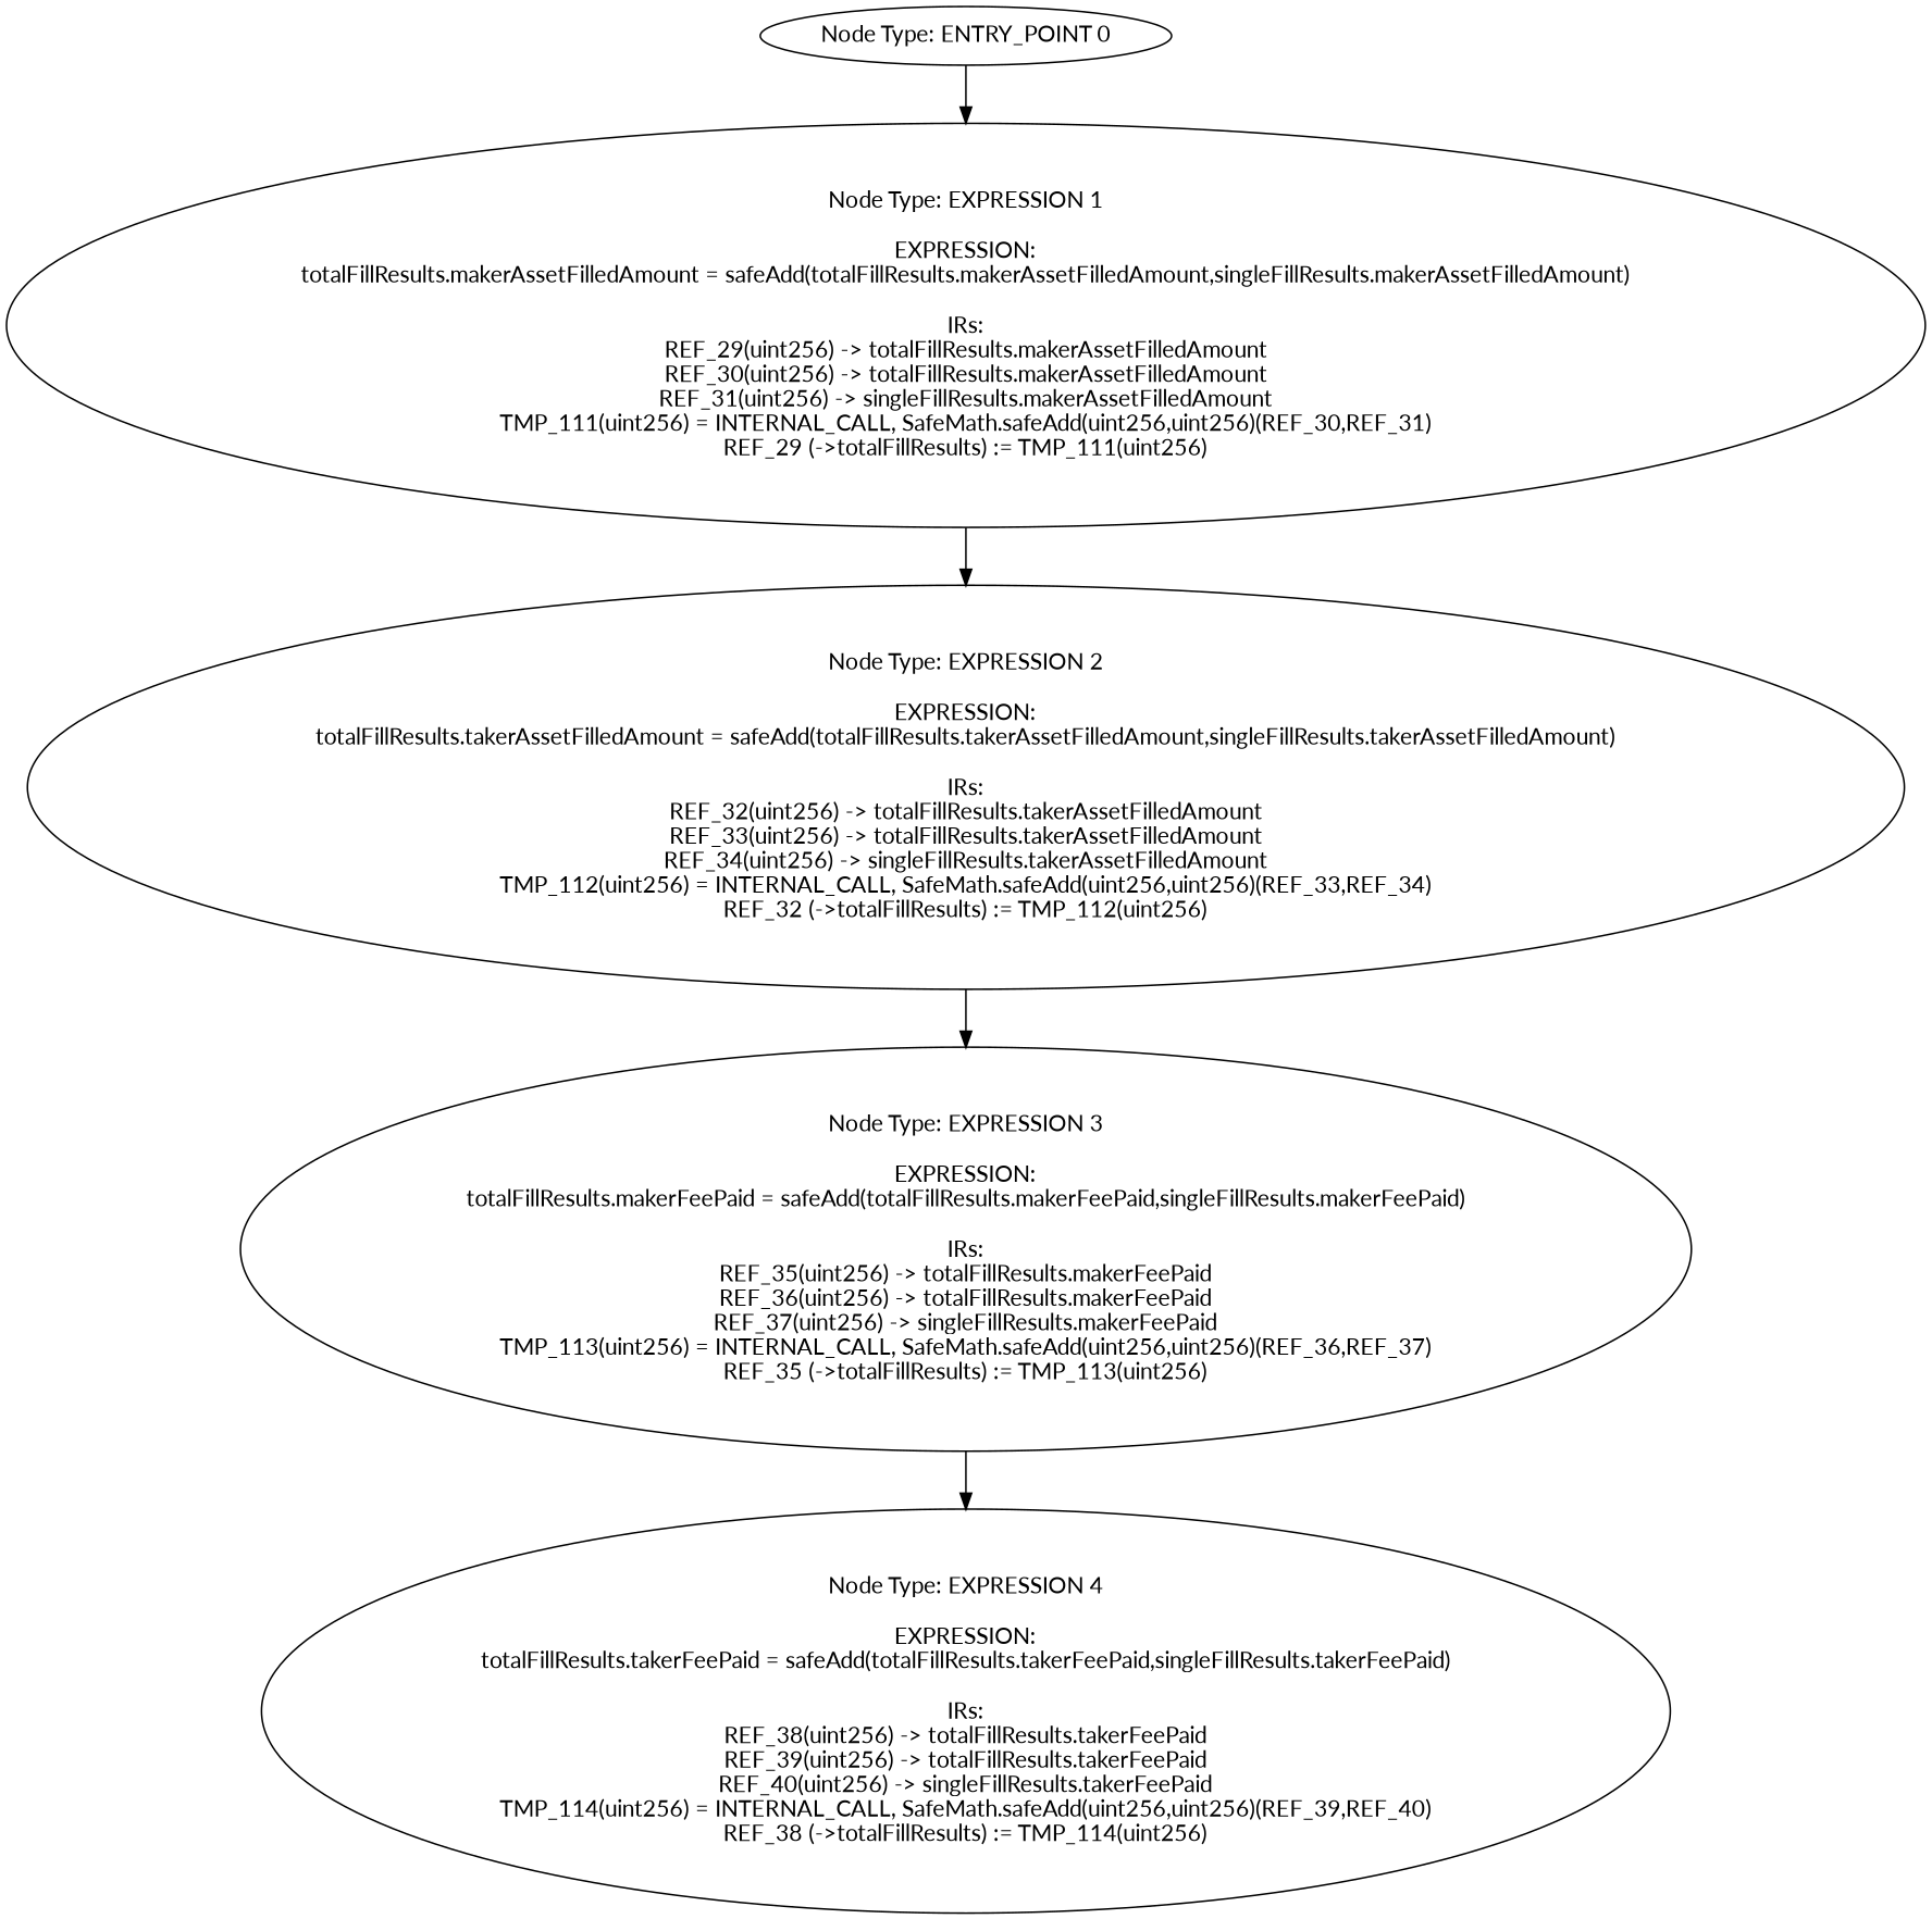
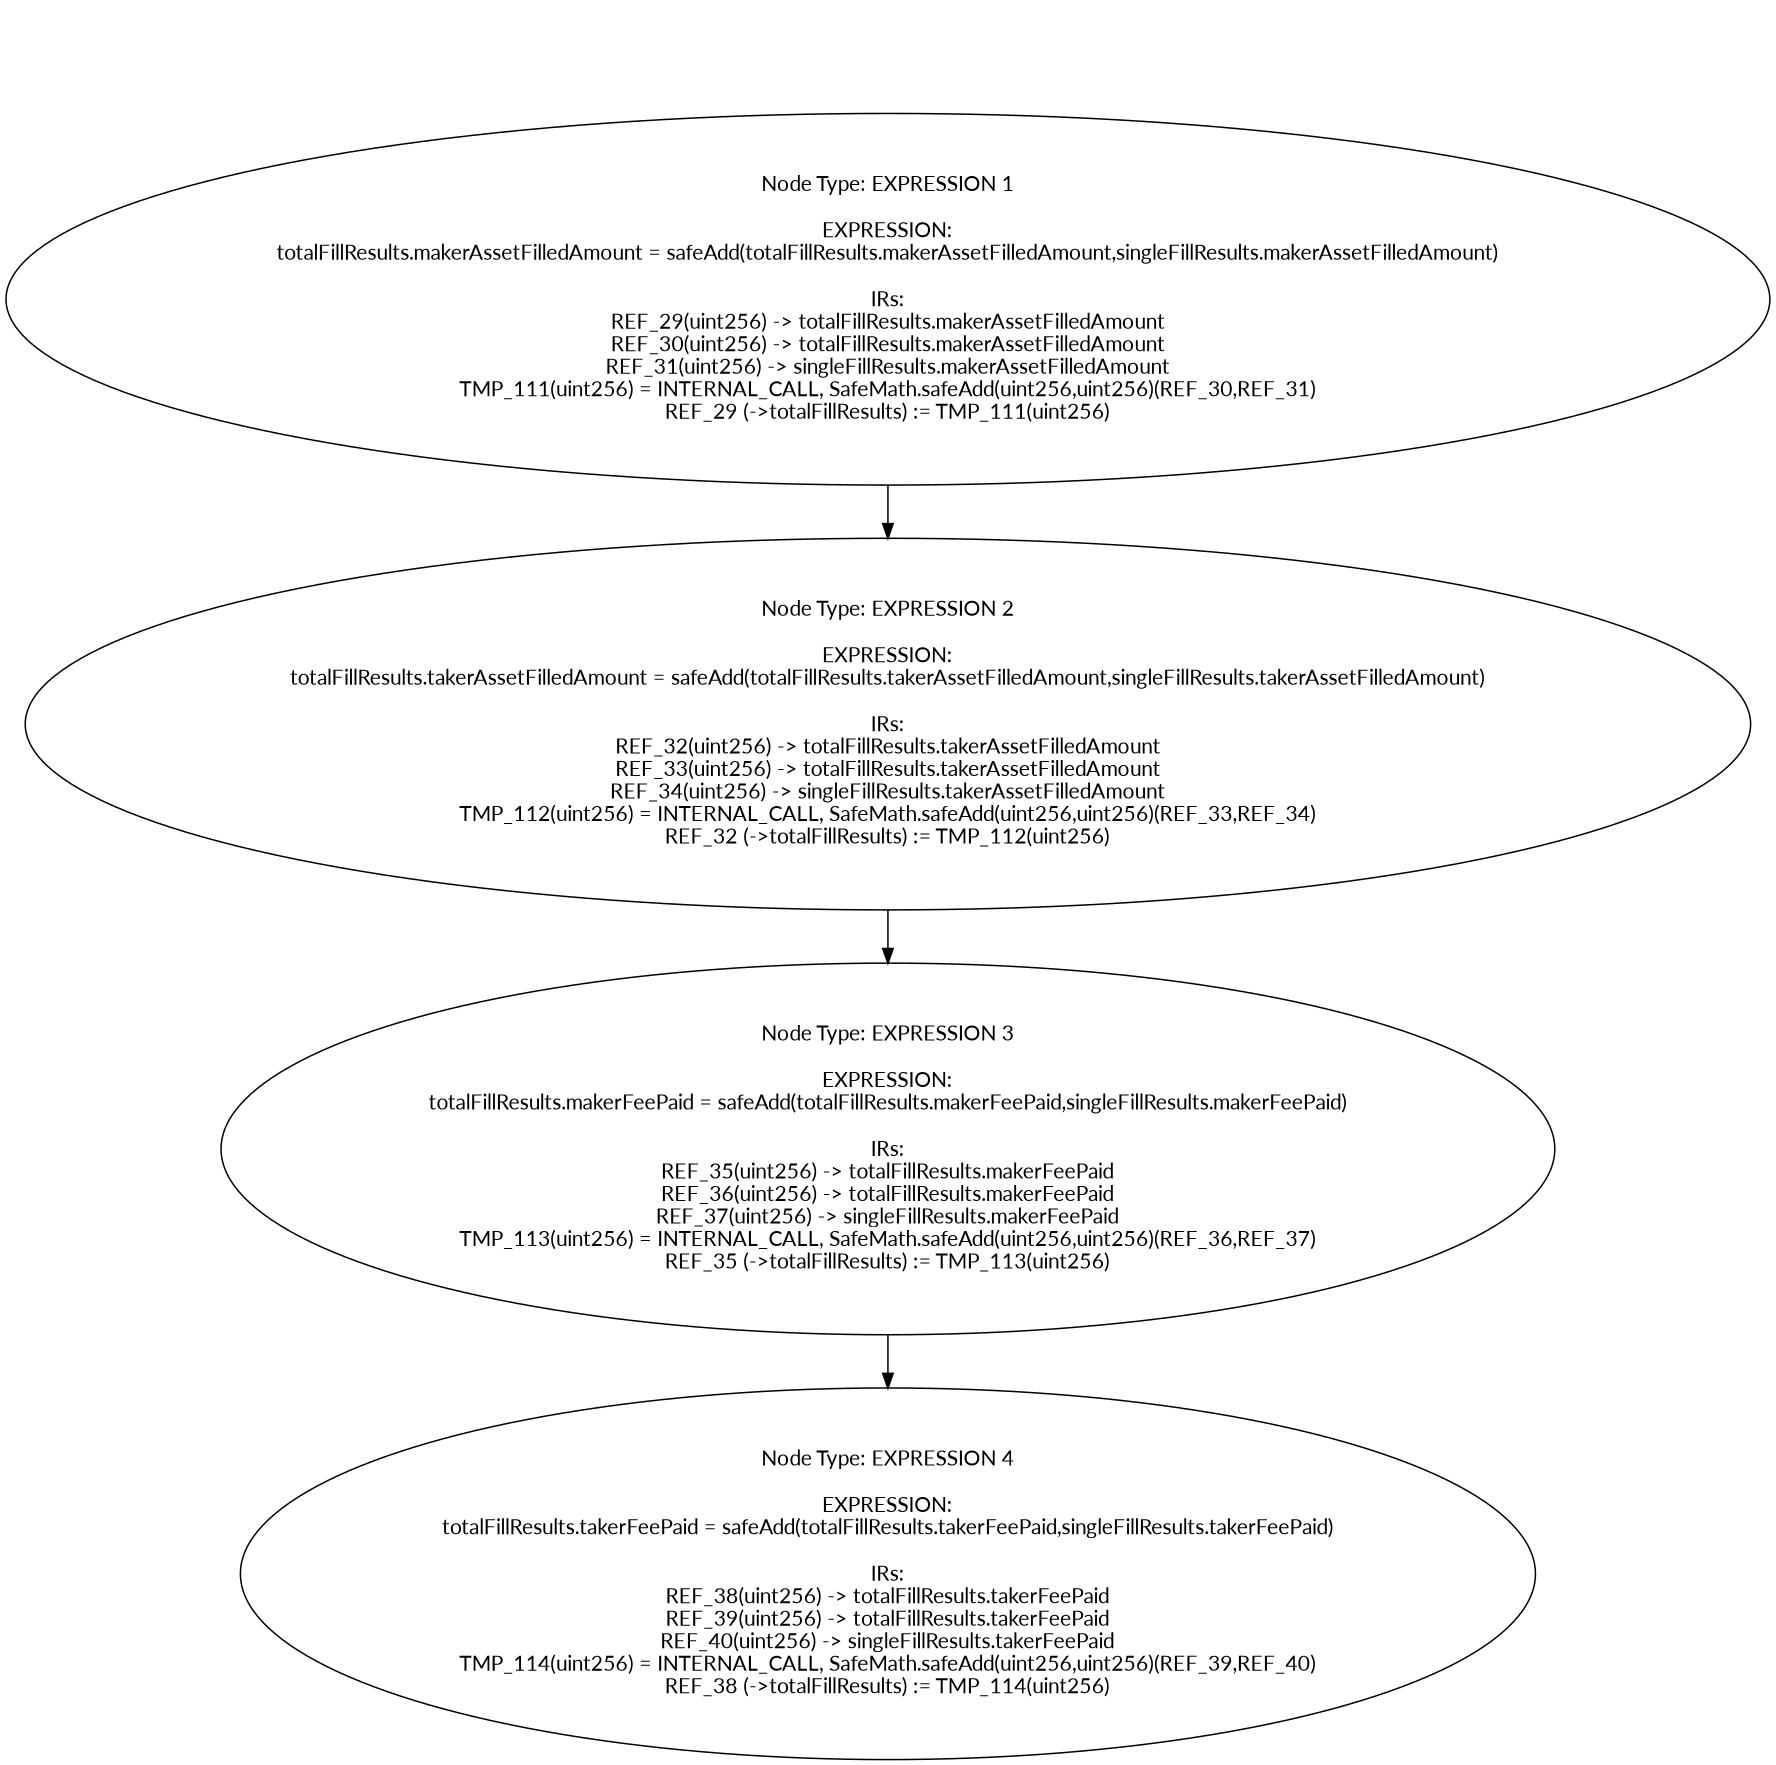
  digraph {
    fontname=Lato
    node [fontname=Lato]
    edge [fontname=Lato]
-   n1 [label="Node Type: ENTRY_POINT 0\n"]
    n2 [label="Node Type: EXPRESSION 1\n\nEXPRESSION:\ntotalFillResults.makerAssetFilledAmount = safeAdd(totalFillResults.makerAssetFilledAmount,singleFillResults.makerAssetFilledAmount)\n\nIRs:\nREF_29(uint256) -> totalFillResults.makerAssetFilledAmount\nREF_30(uint256) -> totalFillResults.makerAssetFilledAmount\nREF_31(uint256) -> singleFillResults.makerAssetFilledAmount\nTMP_111(uint256) = INTERNAL_CALL, SafeMath.safeAdd(uint256,uint256)(REF_30,REF_31)\nREF_29 (->totalFillResults) := TMP_111(uint256)"]
    n3 [label="Node Type: EXPRESSION 2\n\nEXPRESSION:\ntotalFillResults.takerAssetFilledAmount = safeAdd(totalFillResults.takerAssetFilledAmount,singleFillResults.takerAssetFilledAmount)\n\nIRs:\nREF_32(uint256) -> totalFillResults.takerAssetFilledAmount\nREF_33(uint256) -> totalFillResults.takerAssetFilledAmount\nREF_34(uint256) -> singleFillResults.takerAssetFilledAmount\nTMP_112(uint256) = INTERNAL_CALL, SafeMath.safeAdd(uint256,uint256)(REF_33,REF_34)\nREF_32 (->totalFillResults) := TMP_112(uint256)"]
    n4 [label="Node Type: EXPRESSION 3\n\nEXPRESSION:\ntotalFillResults.makerFeePaid = safeAdd(totalFillResults.makerFeePaid,singleFillResults.makerFeePaid)\n\nIRs:\nREF_35(uint256) -> totalFillResults.makerFeePaid\nREF_36(uint256) -> totalFillResults.makerFeePaid\nREF_37(uint256) -> singleFillResults.makerFeePaid\nTMP_113(uint256) = INTERNAL_CALL, SafeMath.safeAdd(uint256,uint256)(REF_36,REF_37)\nREF_35 (->totalFillResults) := TMP_113(uint256)"]
    n5 [label="Node Type: EXPRESSION 4\n\nEXPRESSION:\ntotalFillResults.takerFeePaid = safeAdd(totalFillResults.takerFeePaid,singleFillResults.takerFeePaid)\n\nIRs:\nREF_38(uint256) -> totalFillResults.takerFeePaid\nREF_39(uint256) -> totalFillResults.takerFeePaid\nREF_40(uint256) -> singleFillResults.takerFeePaid\nTMP_114(uint256) = INTERNAL_CALL, SafeMath.safeAdd(uint256,uint256)(REF_39,REF_40)\nREF_38 (->totalFillResults) := TMP_114(uint256)"]
-   n1 -> n2
    n2 -> n3
    n3 -> n4
    n4 -> n5
  }
